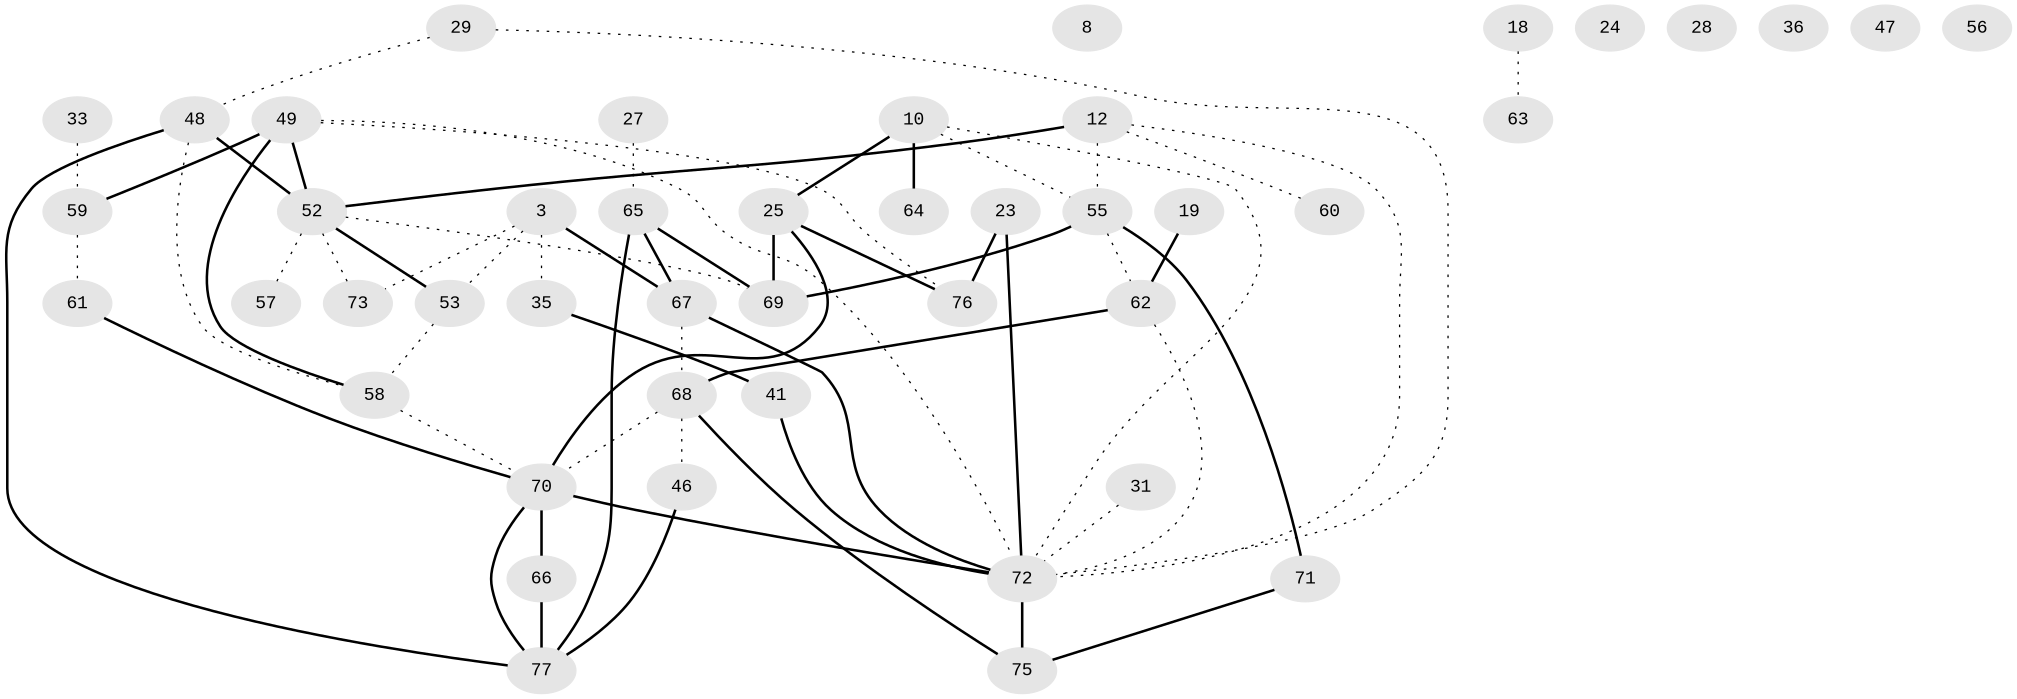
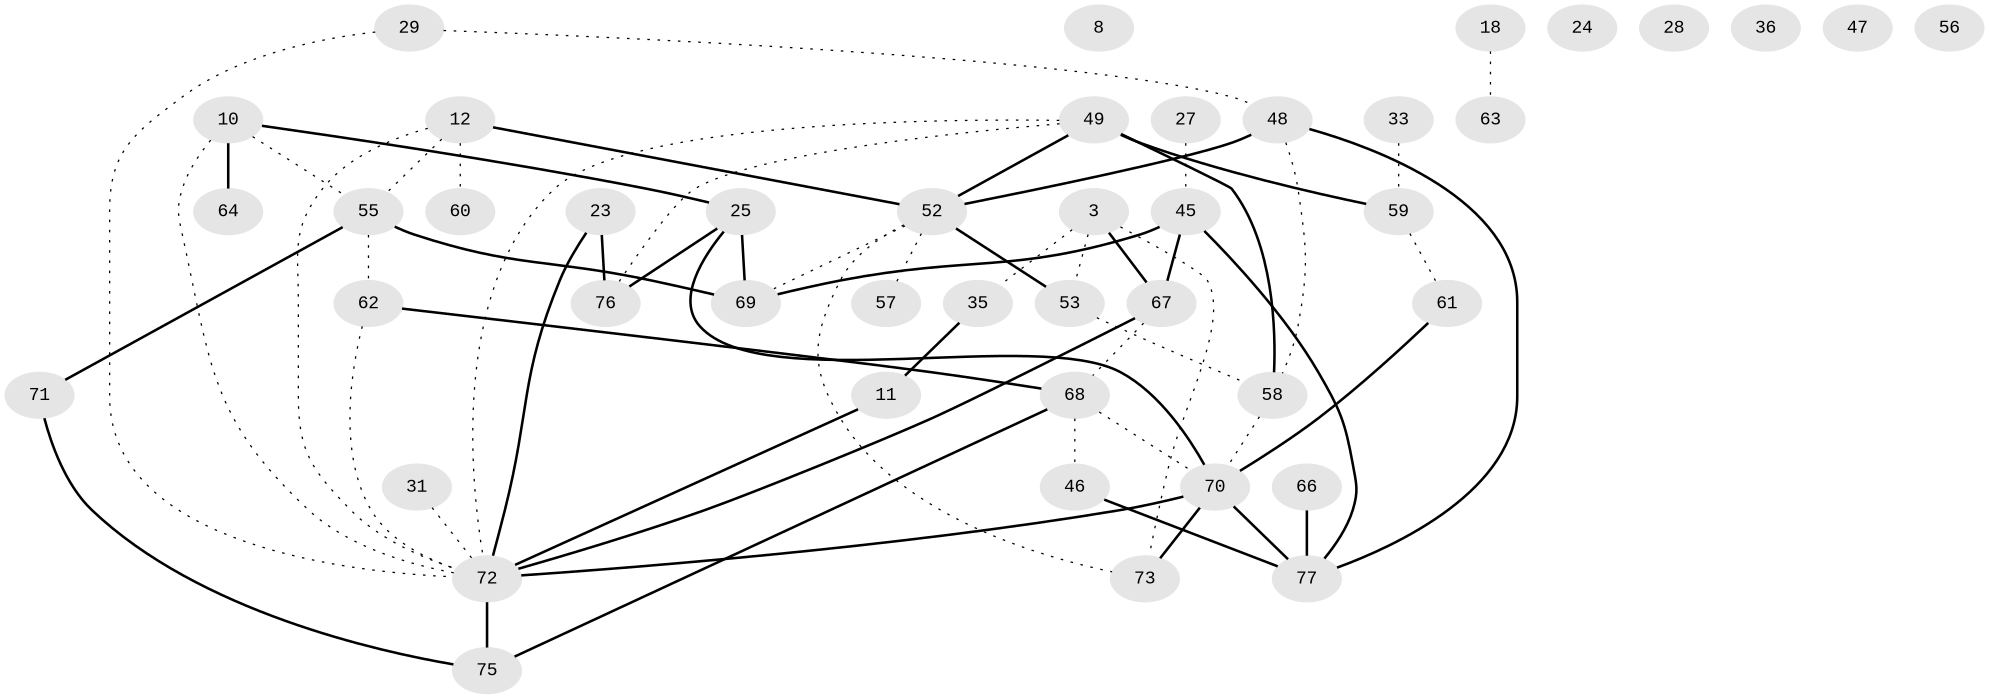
  graph {
    fontname="Liberation Mono"
    node [color=gray90 fontname="Liberation Mono" style=filled]
    edge [fontname="Liberation Mono" style=bold]
    3
    35
    53
    67 [super="+17"]
    73
-   41
+   41 [label=11]
    58 [super="+16"]
    72 [super="+54"]
    68 [super="+6"]
    8
    10
    25
    55 [super="+42+34+40+9"]
    64 [super="+15"]
    76 [super="+5"]
    69
    70 [super="+21+26+32"]
    62 [super="+13"]
    71
    75 [super="+45"]
    52 [super="+20"]
    57
    12
    60
    18
    63
-   19
    23
    24
    77
-   65 [super="+43"]
+   65 [super="+43" label=45]
    27
    28
    29
    48
    31
    59 [super="+51"]
    61 [super="+30+37"]
    33
    36
    46
    47
    49 [super="+44"]
    56
    66
    3 -- 35 [style=dotted]
    3 -- 53 [style=dotted]
    3 -- 67 [weight=2]
    3 -- 73 [style=dotted]
    35 -- 41
    53 -- 58 [style=dotted]
    67 -- 72
    67 -- 68 [style=dotted weight=2]
    41 -- 72
    58 -- 70 [style=dotted weight=2]
    72 -- 75
    68 -- 70 [style=dotted]
    68 -- 75
    68 -- 46 [style=dotted weight=2]
    10 -- 72 [style=dotted]
    10 -- 25
    10 -- 55 [style=dotted]
    10 -- 64 [weight=2]
    25 -- 76 [weight=2]
    25 -- 69
    25 -- 70
    55 -- 69
    55 -- 62 [style=dotted]
    55 -- 71
-   70 -- 66
+   70 -- 73
    70 -- 72 [weight=3]
    70 -- 77
    62 -- 72 [style=dotted weight=2]
    62 -- 68
    71 -- 75
    52 -- 53
    52 -- 73 [style=dotted]
    52 -- 69 [style=dotted]
    52 -- 57 [style=dotted]
    12 -- 72 [style=dotted]
    12 -- 55 [style=dotted]
    12 -- 52 [weight=2]
    12 -- 60 [style=dotted]
    18 -- 63 [style=dotted]
-   19 -- 62
    23 -- 72
    23 -- 76
    65 -- 67
    65 -- 69
    65 -- 77
    27 -- 65 [style=dotted]
    29 -- 72 [style=dotted]
    29 -- 48 [style=dotted]
    48 -- 58 [style=dotted]
    48 -- 52 [weight=2]
    48 -- 77
    31 -- 72 [style=dotted]
    59 -- 61 [style=dotted weight=2]
    61 -- 70
    33 -- 59 [style=dotted]
    46 -- 77
    49 -- 58 [weight=2]
    49 -- 72 [style=dotted]
    49 -- 76 [style=dotted]
    49 -- 52 [weight=2]
    49 -- 59 [weight=3]
    66 -- 77
  }
